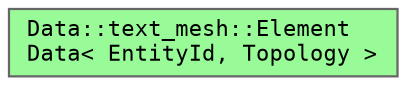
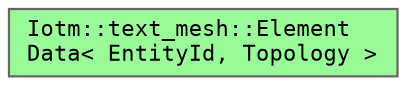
  digraph {
    rankdir=LR
    fontname="DejaVu Sans Mono"
-   n1 [color=grey40 fillcolor=palegreen fontname="DejaVu Sans Mono" fontsize=10 height=0.2 label="Data::text_mesh::Element\lData\< EntityId, Topology \>" shape=box style=filled width=0.4]
+   n1 [color=grey40 fillcolor=palegreen fontname="DejaVu Sans Mono" fontsize=10 height=0.2 label="Iotm::text_mesh::Element\lData\< EntityId, Topology \>" shape=box style=filled width=0.4]
  }
